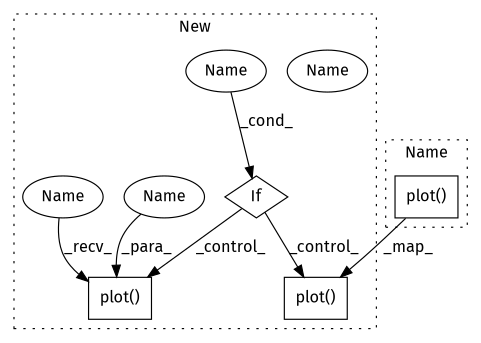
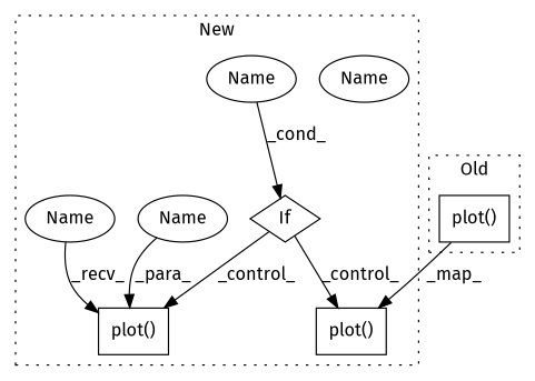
  digraph {
    fontname="Fira Sans"
    node [a=87 l="10,109" s=9780 shape=ellipse fontname="Fira Sans"]
    edge [fontname="Fira Sans"]
    n1 [a=75 label="plot()" s="9888,9905" shape=box]
    n2 [a=96 l=3 label=If s=9777 shape=diamond]
    n3 [l=9 label=Name]
    n4 [a=75 l="10,34" label="plot()" s="9803,9827" shape=box]
    n5 [l=4 label=Name s=9816]
    n6 [l=9 label=Name]
    n7 [l=4 label=Name s=9803]
    n8 [a=75 label="plot()" s="8818,8835" shape=box]
    subgraph cluster_1 {
      label=New
      style=dotted
      n1
      n2
      n3
      n4
      n5
      n6
      n7
    }
    subgraph cluster_2 {
-     label=Name
+     label=Old
      style=dotted
      n8
    }
    n2 -> n1 [label=_control_]
    n2 -> n4 [label=_control_]
    n5 -> n4 [label=_para_]
    n6 -> n2 [label=_cond_]
    n7 -> n4 [label=_recv_]
    n8 -> n1 [label=_map_]
  }
